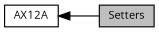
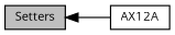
  digraph {
    rankdir=LR
    fontname="Open Sans"
    node [color=black fontname="Open Sans" fontsize=10 shape=record style=filled]
    n1 [fillcolor=grey75 fontcolor=black height=0.2 label=Setters width=0.4]
    n2 [fillcolor=white height=0.2 label=AX12A width=0.4]
-   n2 -> n1 [dir=back fontname="Open Sans" fontsize=10 labelfontname=Helvetica labelfontsize=10 shape=plaintext style=solid]
+   n1 -> n2 [dir=back fontname="Open Sans" fontsize=10 labelfontname=Helvetica labelfontsize=10 shape=plaintext style=solid]
  }
